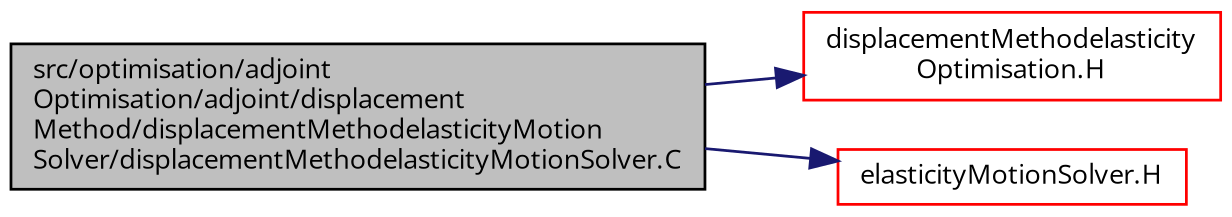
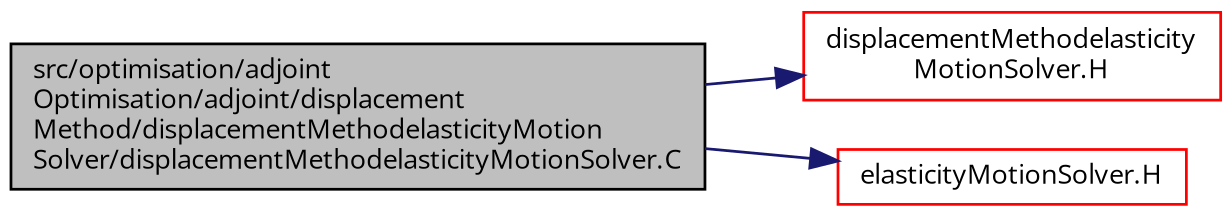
  digraph {
    rankdir=LR
    fontname="Open Sans"
    node [color=red fontname="Open Sans" fontsize=10 shape=record]
    edge [color=midnightblue fontname="Open Sans" fontsize=10 labelfontname=Helvetica labelfontsize=10 style=solid]
    n1 [color=black fillcolor=grey75 fontcolor=black height=0.2 label="src/optimisation/adjoint\lOptimisation/adjoint/displacement\lMethod/displacementMethodelasticityMotion\lSolver/displacementMethodelasticityMotionSolver.C" style=filled width=0.4]
-   n2 [height=0.2 label="displacementMethodelasticity\lOptimisation.H" width=0.4]
+   n2 [height=0.2 label="displacementMethodelasticity\lMotionSolver.H" width=0.4]
    n3 [height=0.2 label="elasticityMotionSolver.H" width=0.4]
    n1 -> n2
    n1 -> n3
  }
